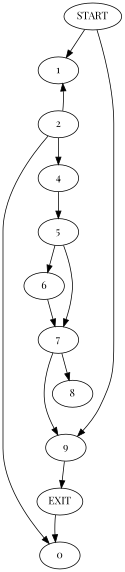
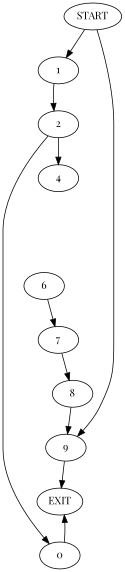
  digraph {
    fontname="Playfair Display"
    node [fontname="Playfair Display"]
    edge [fontname="Playfair Display"]
    n1 [label=START]
    1
    9
    2
    n5 [label=EXIT]
    n6 [label=0]
    4
-   5
    6
    7
    8
    n1 -> 1
    n1 -> 9
-   2 -> 1
+   1 -> 2
    9 -> n5
    2 -> n6
    2 -> 4
-   n5 -> n6
-   4 -> 5
-   5 -> 6
-   5 -> 7
+   n6 -> n5
    6 -> 7
    7 -> 8
-   7 -> 9
+   8 -> 9
  }
